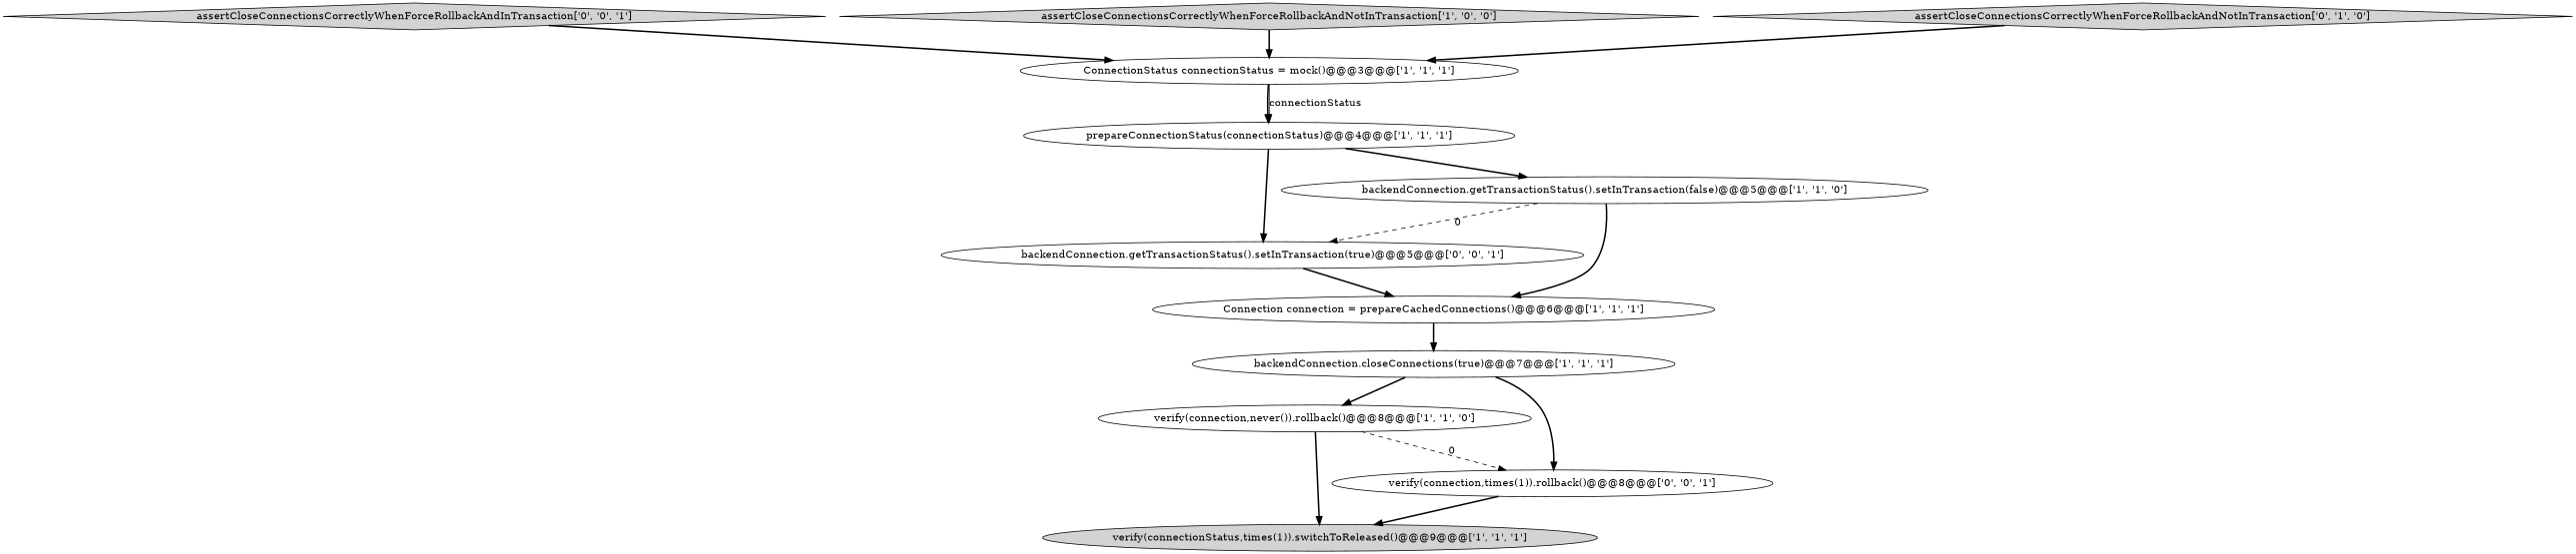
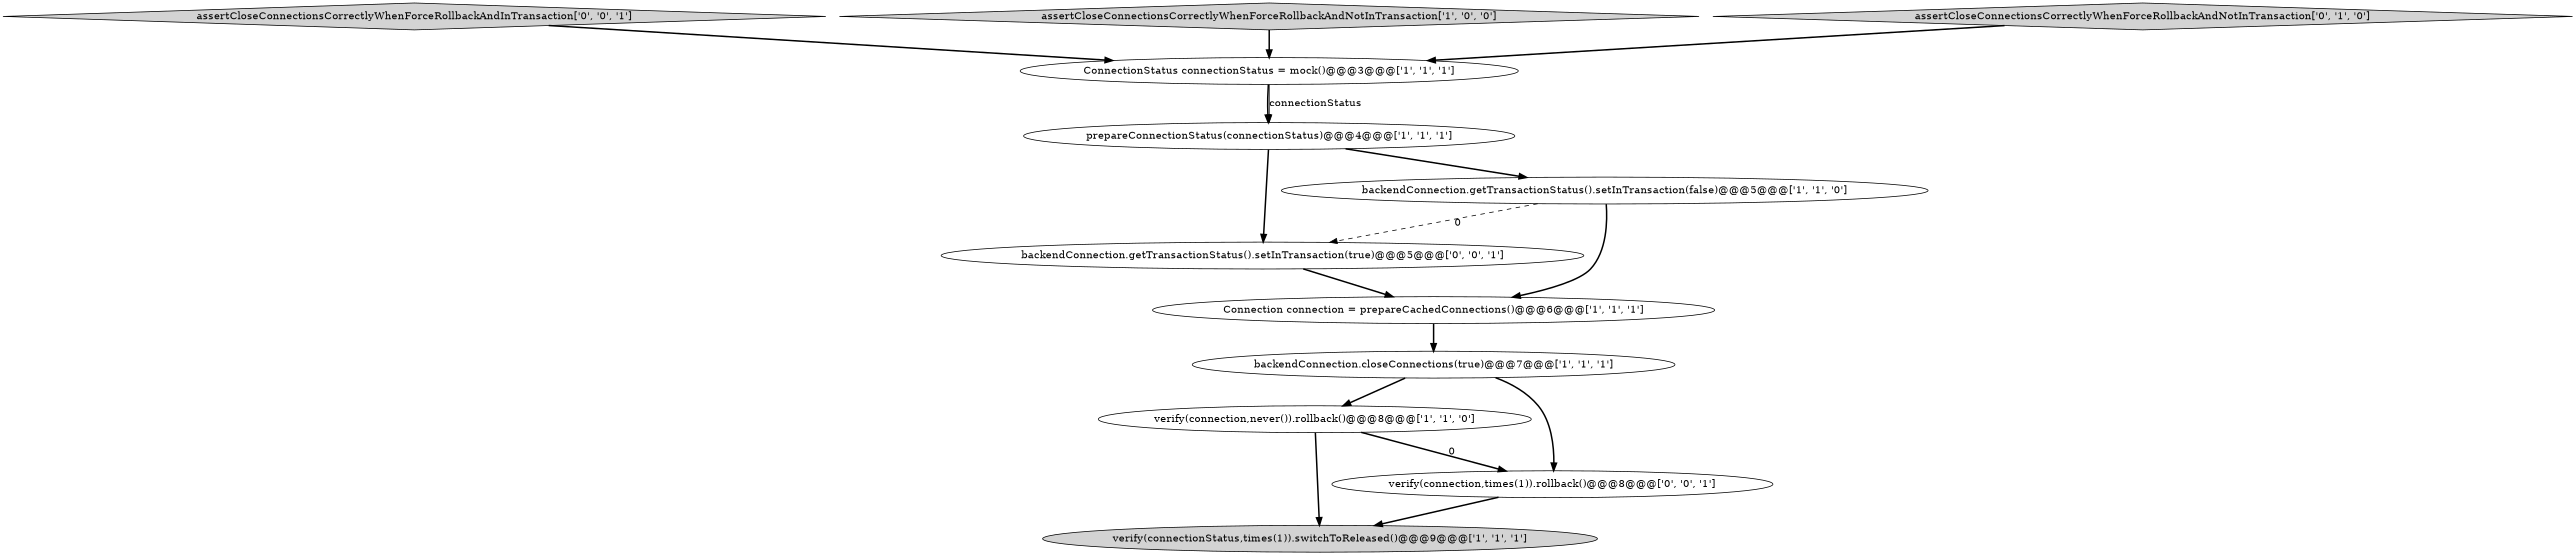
  digraph {
    node [fillcolor=white shape=ellipse style=filled]
    edge [style=bold]
    n1 [fillcolor=lightgray label="assertCloseConnectionsCorrectlyWhenForceRollbackAndInTransaction['0', '0', '1']" shape=diamond]
    n2 [label="ConnectionStatus connectionStatus = mock()@@@3@@@['1', '1', '1']"]
    n3 [fillcolor=lightgray label="assertCloseConnectionsCorrectlyWhenForceRollbackAndNotInTransaction['1', '0', '0']" shape=diamond]
    n4 [label="prepareConnectionStatus(connectionStatus)@@@4@@@['1', '1', '1']"]
    n5 [fillcolor=lightgray label="assertCloseConnectionsCorrectlyWhenForceRollbackAndNotInTransaction['0', '1', '0']" shape=diamond]
    n6 [label="backendConnection.closeConnections(true)@@@7@@@['1', '1', '1']"]
    n7 [label="verify(connection,never()).rollback()@@@8@@@['1', '1', '0']"]
    n8 [label="verify(connection,times(1)).rollback()@@@8@@@['0', '0', '1']"]
    n9 [label="backendConnection.getTransactionStatus().setInTransaction(true)@@@5@@@['0', '0', '1']"]
    n10 [label="Connection connection = prepareCachedConnections()@@@6@@@['1', '1', '1']"]
    n11 [fillcolor=lightgray label="verify(connectionStatus,times(1)).switchToReleased()@@@9@@@['1', '1', '1']"]
    n12 [label="backendConnection.getTransactionStatus().setInTransaction(false)@@@5@@@['1', '1', '0']"]
    n1 -> n2
    n2 -> n4
    n2 -> n4 [label=connectionStatus style=solid]
    n3 -> n2
    n4 -> n9
    n4 -> n12
    n5 -> n2
    n6 -> n7
    n6 -> n8
-   n7 -> n8 [label=0 style=dashed]
+   n7 -> n8 [label=0]
    n7 -> n11
    n8 -> n11
    n9 -> n10
    n10 -> n6
    n12 -> n9 [label=0 style=dashed]
    n12 -> n10
  }
